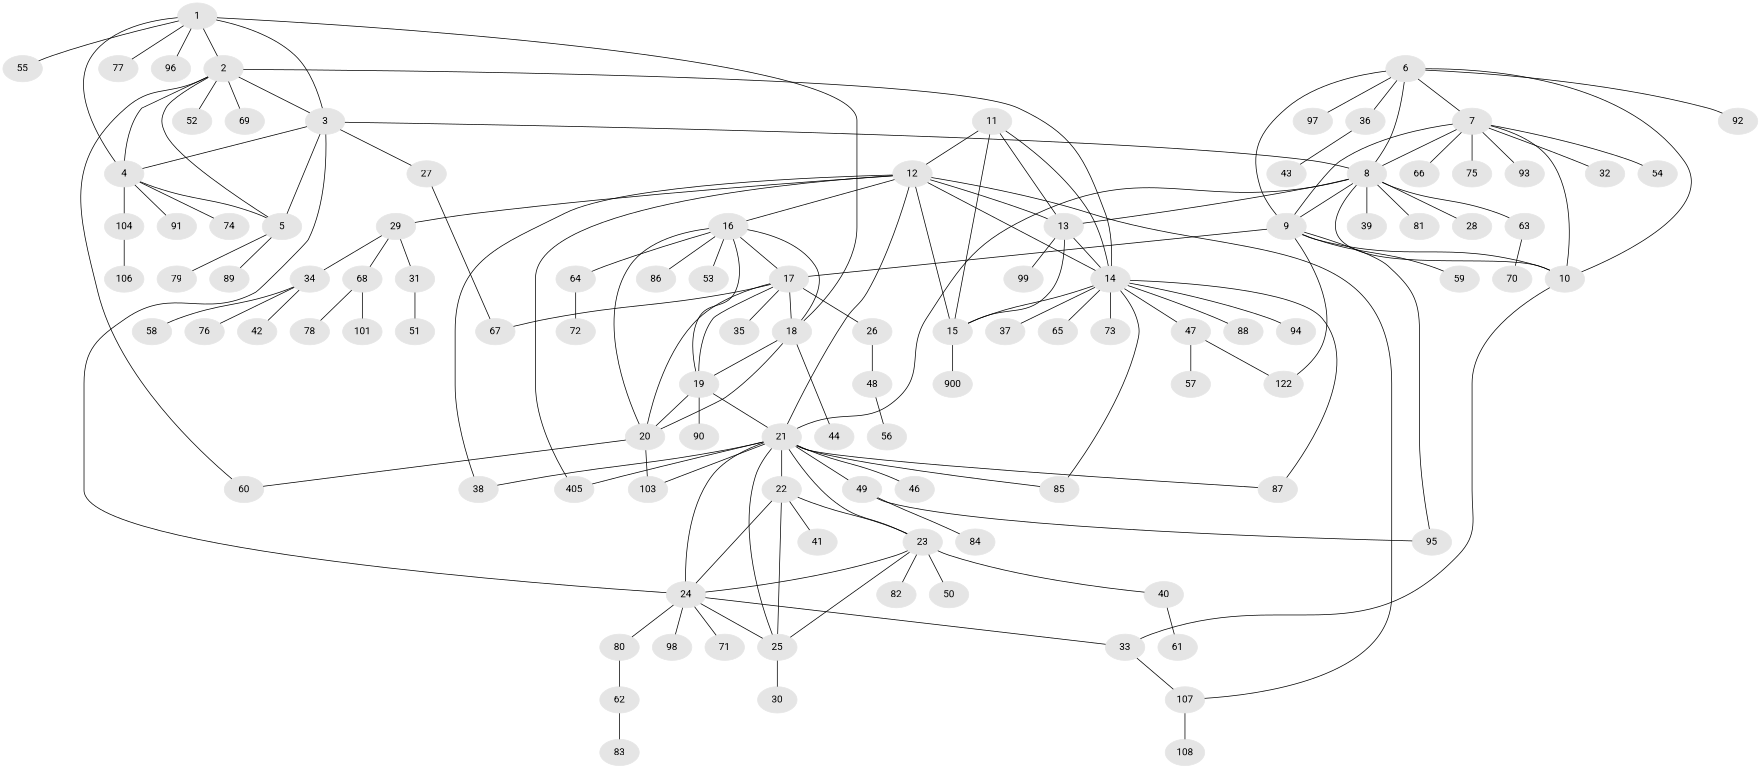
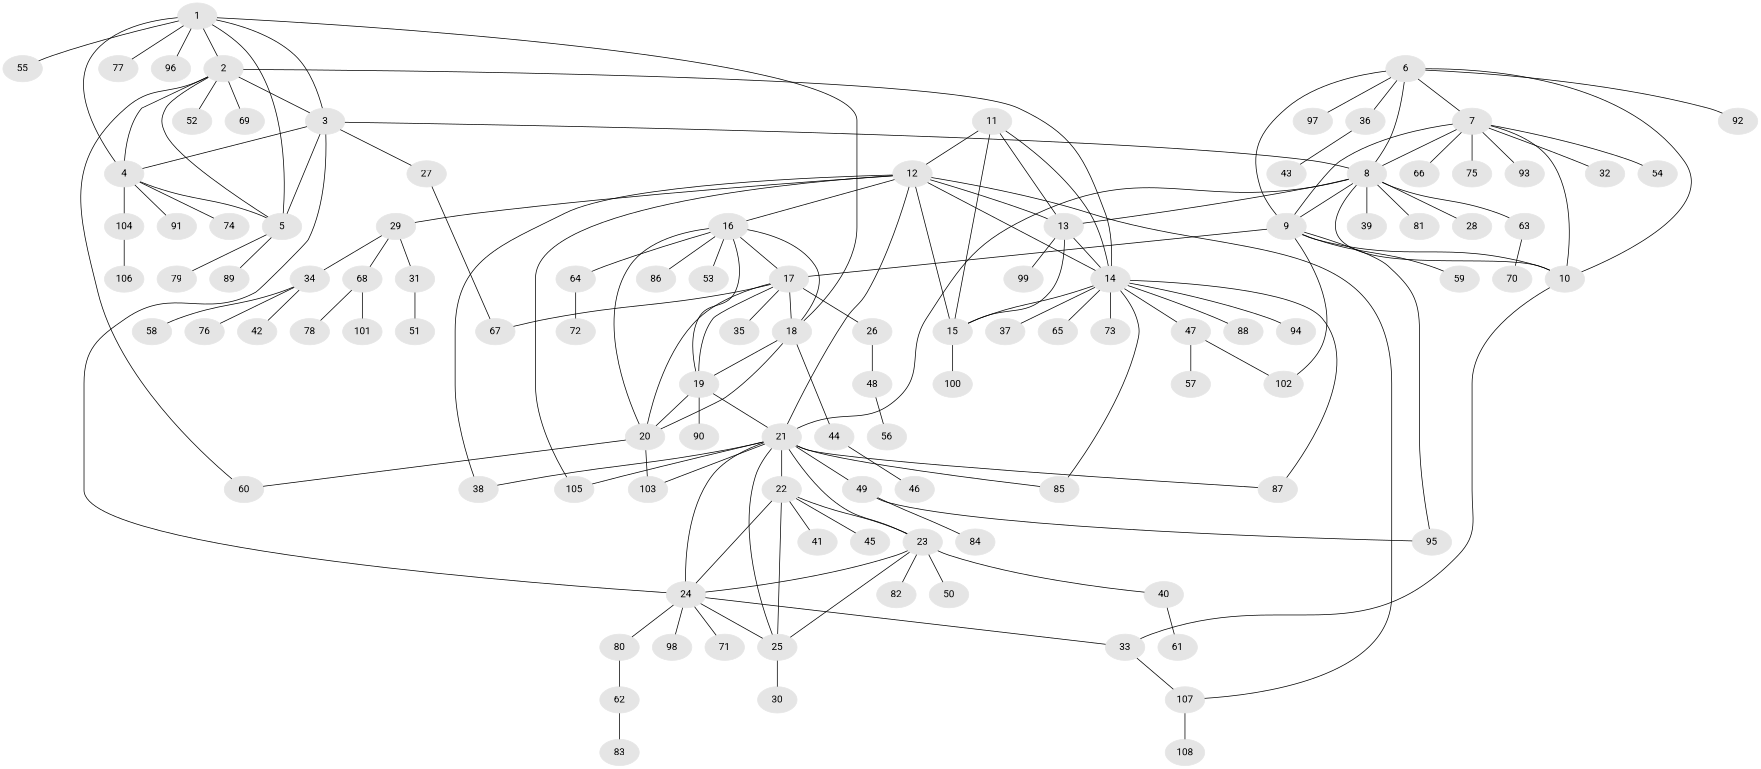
  graph {
    fontname=Roboto
    node [color=gray90 fontname=Roboto style=filled]
    edge [fontname=Roboto]
    1
    2
    3
    4
    5
    18
    55
    77
    96
    14
    52
    60
    69
    8
    24
    27
    74
    91
    104
    79
    89
    19
    20
    44
    15
    37
    47
    65
    73
    85
    87
    88
    94
    9
    10
    13
    21
    28
    39
    63
    81
    33
    25
    71
    80
    98
    67
    106
    6
    7
    36
    92
    97
    32
    54
    66
    75
    93
    17
    59
    95
-   102 [label=122]
+   102
    43
    99
    38
-   105 [label=405]
+   105
    103
    22
    23
    49
    70
    26
    35
    107
    11
    12
    16
    29
-   100 [label=900]
+   100
    53
    64
    86
    31
    34
    68
    108
    57
    90
    72
    48
    46
    41
+   45
    40
    50
    82
    30
    84
    61
    62
    83
    56
    51
    42
    58
    76
    78
    101
    1 -- 2
    1 -- 3
    1 -- 4
+   1 -- 5
    1 -- 18
    1 -- 55
    1 -- 77
    1 -- 96
    2 -- 3
    2 -- 4
    2 -- 5
    2 -- 14
    2 -- 52
    2 -- 60
    2 -- 69
    3 -- 4
    3 -- 5
    3 -- 8
    3 -- 24
    3 -- 27
    4 -- 5
    4 -- 74
    4 -- 91
    4 -- 104
    5 -- 79
    5 -- 89
    18 -- 19
    18 -- 20
    18 -- 44
    14 -- 15
    14 -- 37
    14 -- 47
    14 -- 65
    14 -- 73
    14 -- 85
    14 -- 87
    14 -- 88
    14 -- 94
    8 -- 9
    8 -- 10
    8 -- 13
    8 -- 21
    8 -- 28
    8 -- 39
    8 -- 63
    8 -- 81
    24 -- 33
    24 -- 25
    24 -- 71
    24 -- 80
    24 -- 98
    27 -- 67
    104 -- 106
    19 -- 20
    19 -- 21
    19 -- 90
    20 -- 60
    20 -- 103
-   21 -- 46
+   44 -- 46
    15 -- 100
    47 -- 102
    47 -- 57
    9 -- 10
    9 -- 17
    9 -- 59
    9 -- 95
    9 -- 102
    10 -- 33
    13 -- 14
    13 -- 15
    13 -- 99
    21 -- 24
    21 -- 85
    21 -- 87
    21 -- 25
    21 -- 38
    21 -- 105
    21 -- 103
    21 -- 22
    21 -- 23
    21 -- 49
    63 -- 70
    33 -- 107
    25 -- 30
    80 -- 62
    6 -- 8
    6 -- 9
    6 -- 10
    6 -- 7
    6 -- 36
    6 -- 92
    6 -- 97
    7 -- 8
    7 -- 9
    7 -- 10
    7 -- 32
    7 -- 54
    7 -- 66
    7 -- 75
    7 -- 93
    36 -- 43
    17 -- 18
    17 -- 19
    17 -- 20
    17 -- 67
    17 -- 26
    17 -- 35
    22 -- 24
    22 -- 25
    22 -- 23
    22 -- 41
+   22 -- 45
    23 -- 24
    23 -- 25
    23 -- 40
    23 -- 50
    23 -- 82
    49 -- 95
    49 -- 84
    26 -- 48
    107 -- 108
    11 -- 14
    11 -- 15
    11 -- 13
    11 -- 12
    12 -- 14
    12 -- 15
    12 -- 13
    12 -- 21
    12 -- 38
    12 -- 105
    12 -- 107
    12 -- 16
    12 -- 29
    16 -- 18
    16 -- 19
    16 -- 20
    16 -- 17
    16 -- 53
    16 -- 64
    16 -- 86
    29 -- 31
    29 -- 34
    29 -- 68
    64 -- 72
    31 -- 51
    34 -- 42
    34 -- 58
    34 -- 76
    68 -- 78
    68 -- 101
    48 -- 56
    40 -- 61
    62 -- 83
  }
